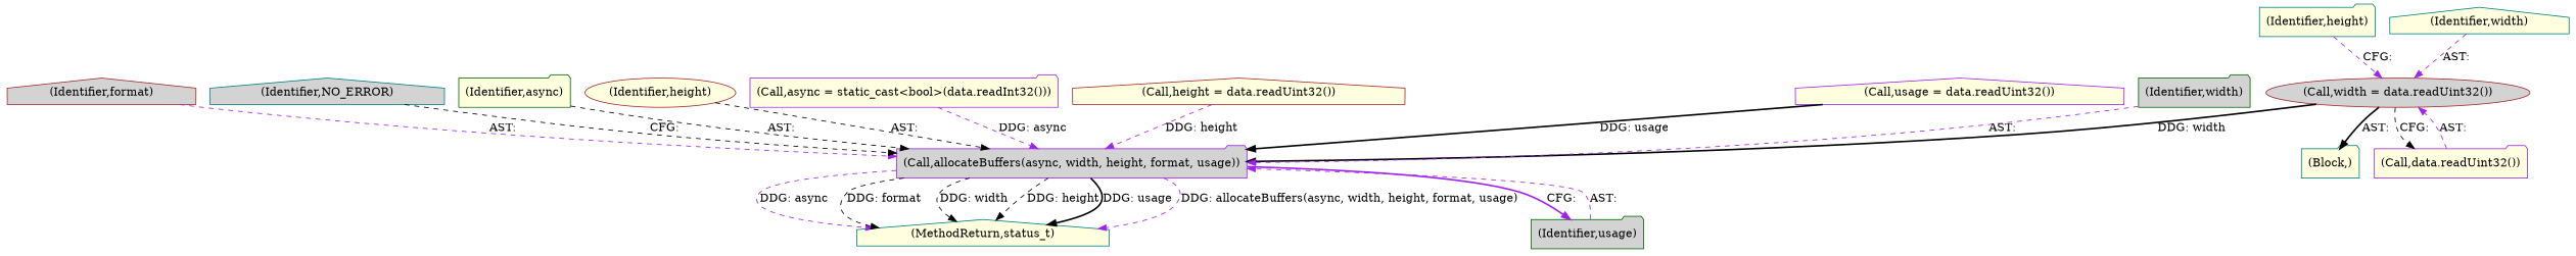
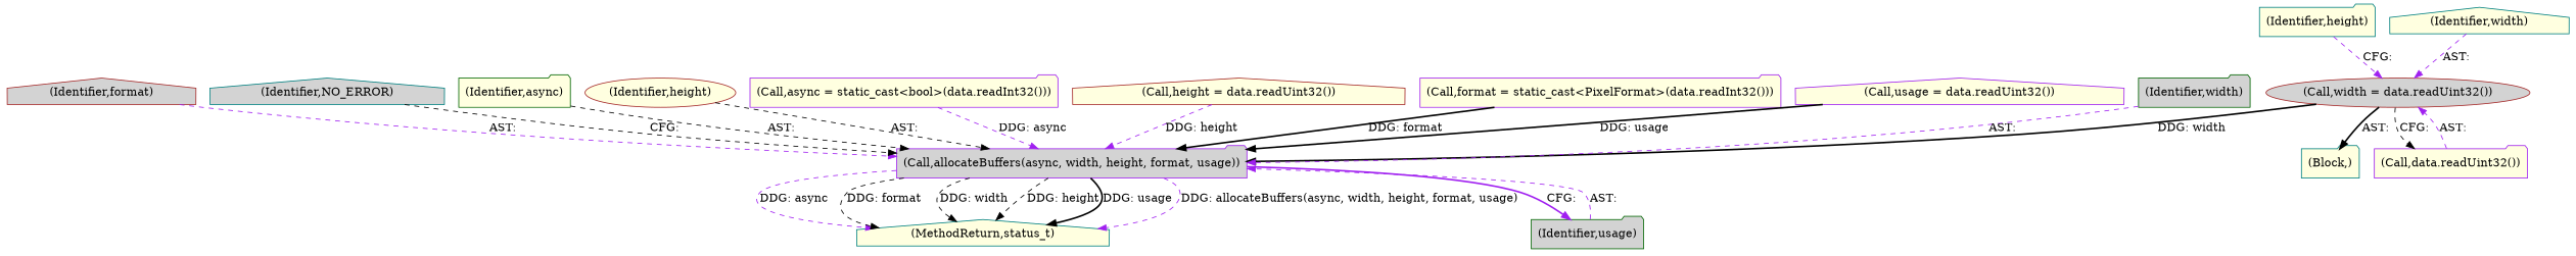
  digraph {
    node [color=purple fillcolor=lightyellow shape=folder style=filled]
    edge [color=black style=dashed]
    n1 [color=brown fillcolor=lightgrey label="(Call,width = data.readUint32())" shape=ellipse]
    n2 [fillcolor=lightgrey label="(Call,allocateBuffers(async, width, height, format, usage))"]
    n3 [color=teal label="(Block,)"]
    n4 [label="(Call,data.readUint32())"]
    n5 [color=teal label="(MethodReturn,status_t)" shape=house]
    n6 [color=darkgreen fillcolor=lightgrey label="(Identifier,usage)"]
    n7 [color=brown fillcolor=lightgrey label="(Identifier,format)" shape=house]
    n8 [color=teal fillcolor=lightgrey label="(Identifier,NO_ERROR)" shape=house]
    n9 [color=darkgreen label="(Identifier,async)"]
    n10 [color=teal label="(Identifier,height)"]
    n11 [color=brown label="(Identifier,height)" shape=ellipse]
    n12 [label="(Call,async = static_cast<bool>(data.readInt32()))"]
    n13 [color=brown label="(Call,height = data.readUint32())" shape=house]
+   n14 [label="(Call,format = static_cast<PixelFormat>(data.readInt32()))"]
    n15 [label="(Call,usage = data.readUint32())" shape=house]
    n16 [color=darkgreen fillcolor=lightgrey label="(Identifier,width)"]
    n17 [color=teal label="(Identifier,width)" shape=house]
    n1 -> n2 [label="DDG: width" style=bold]
    n1 -> n3 [label="AST: " style=bold]
    n1 -> n4 [label="CFG: "]
    n2 -> n5 [color=purple label="DDG: async"]
    n2 -> n5 [label="DDG: format"]
    n2 -> n5 [label="DDG: width"]
    n2 -> n5 [label="DDG: height"]
    n2 -> n5 [label="DDG: usage" style=bold]
    n2 -> n5 [color=purple label="DDG: allocateBuffers(async, width, height, format, usage)"]
    n2 -> n6 [color=purple label="CFG: " style=bold]
    n4 -> n1 [color=purple label="AST: "]
    n6 -> n2 [color=purple label="AST: "]
    n7 -> n2 [color=purple label="AST: "]
    n8 -> n2 [label="CFG: "]
    n9 -> n2 [label="AST: "]
    n10 -> n1 [color=purple label="CFG: "]
    n11 -> n2 [label="AST: "]
    n12 -> n2 [color=purple label="DDG: async"]
    n13 -> n2 [color=purple label="DDG: height"]
+   n14 -> n2 [label="DDG: format" style=bold]
    n15 -> n2 [label="DDG: usage" style=bold]
    n16 -> n2 [color=purple label="AST: "]
    n17 -> n1 [color=purple label="AST: "]
  }
